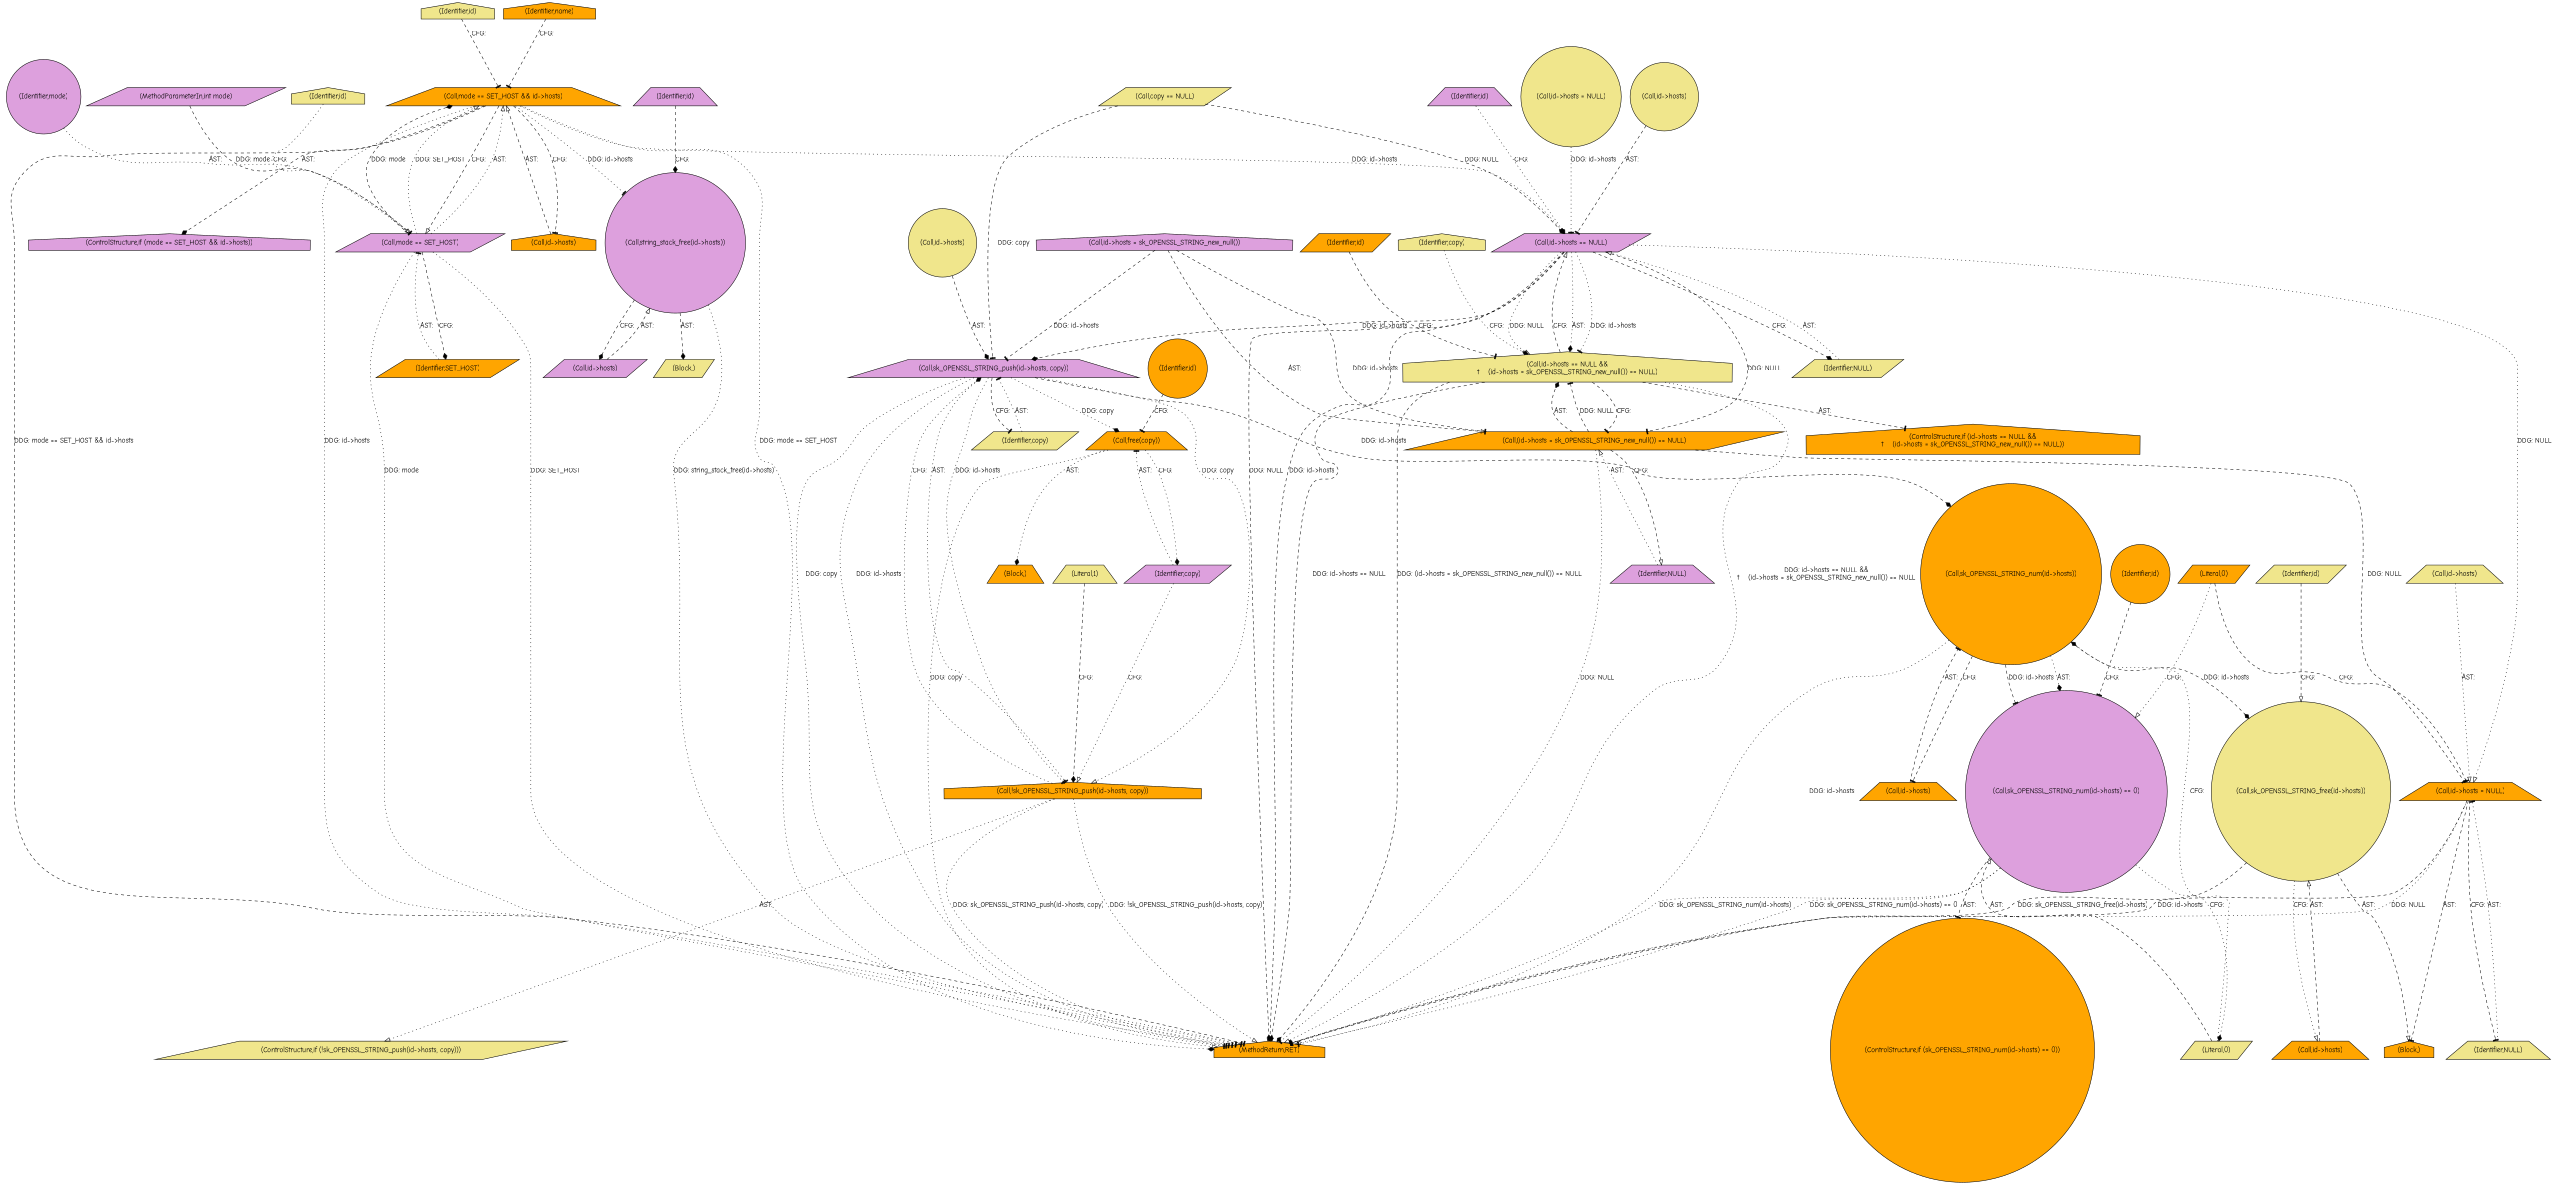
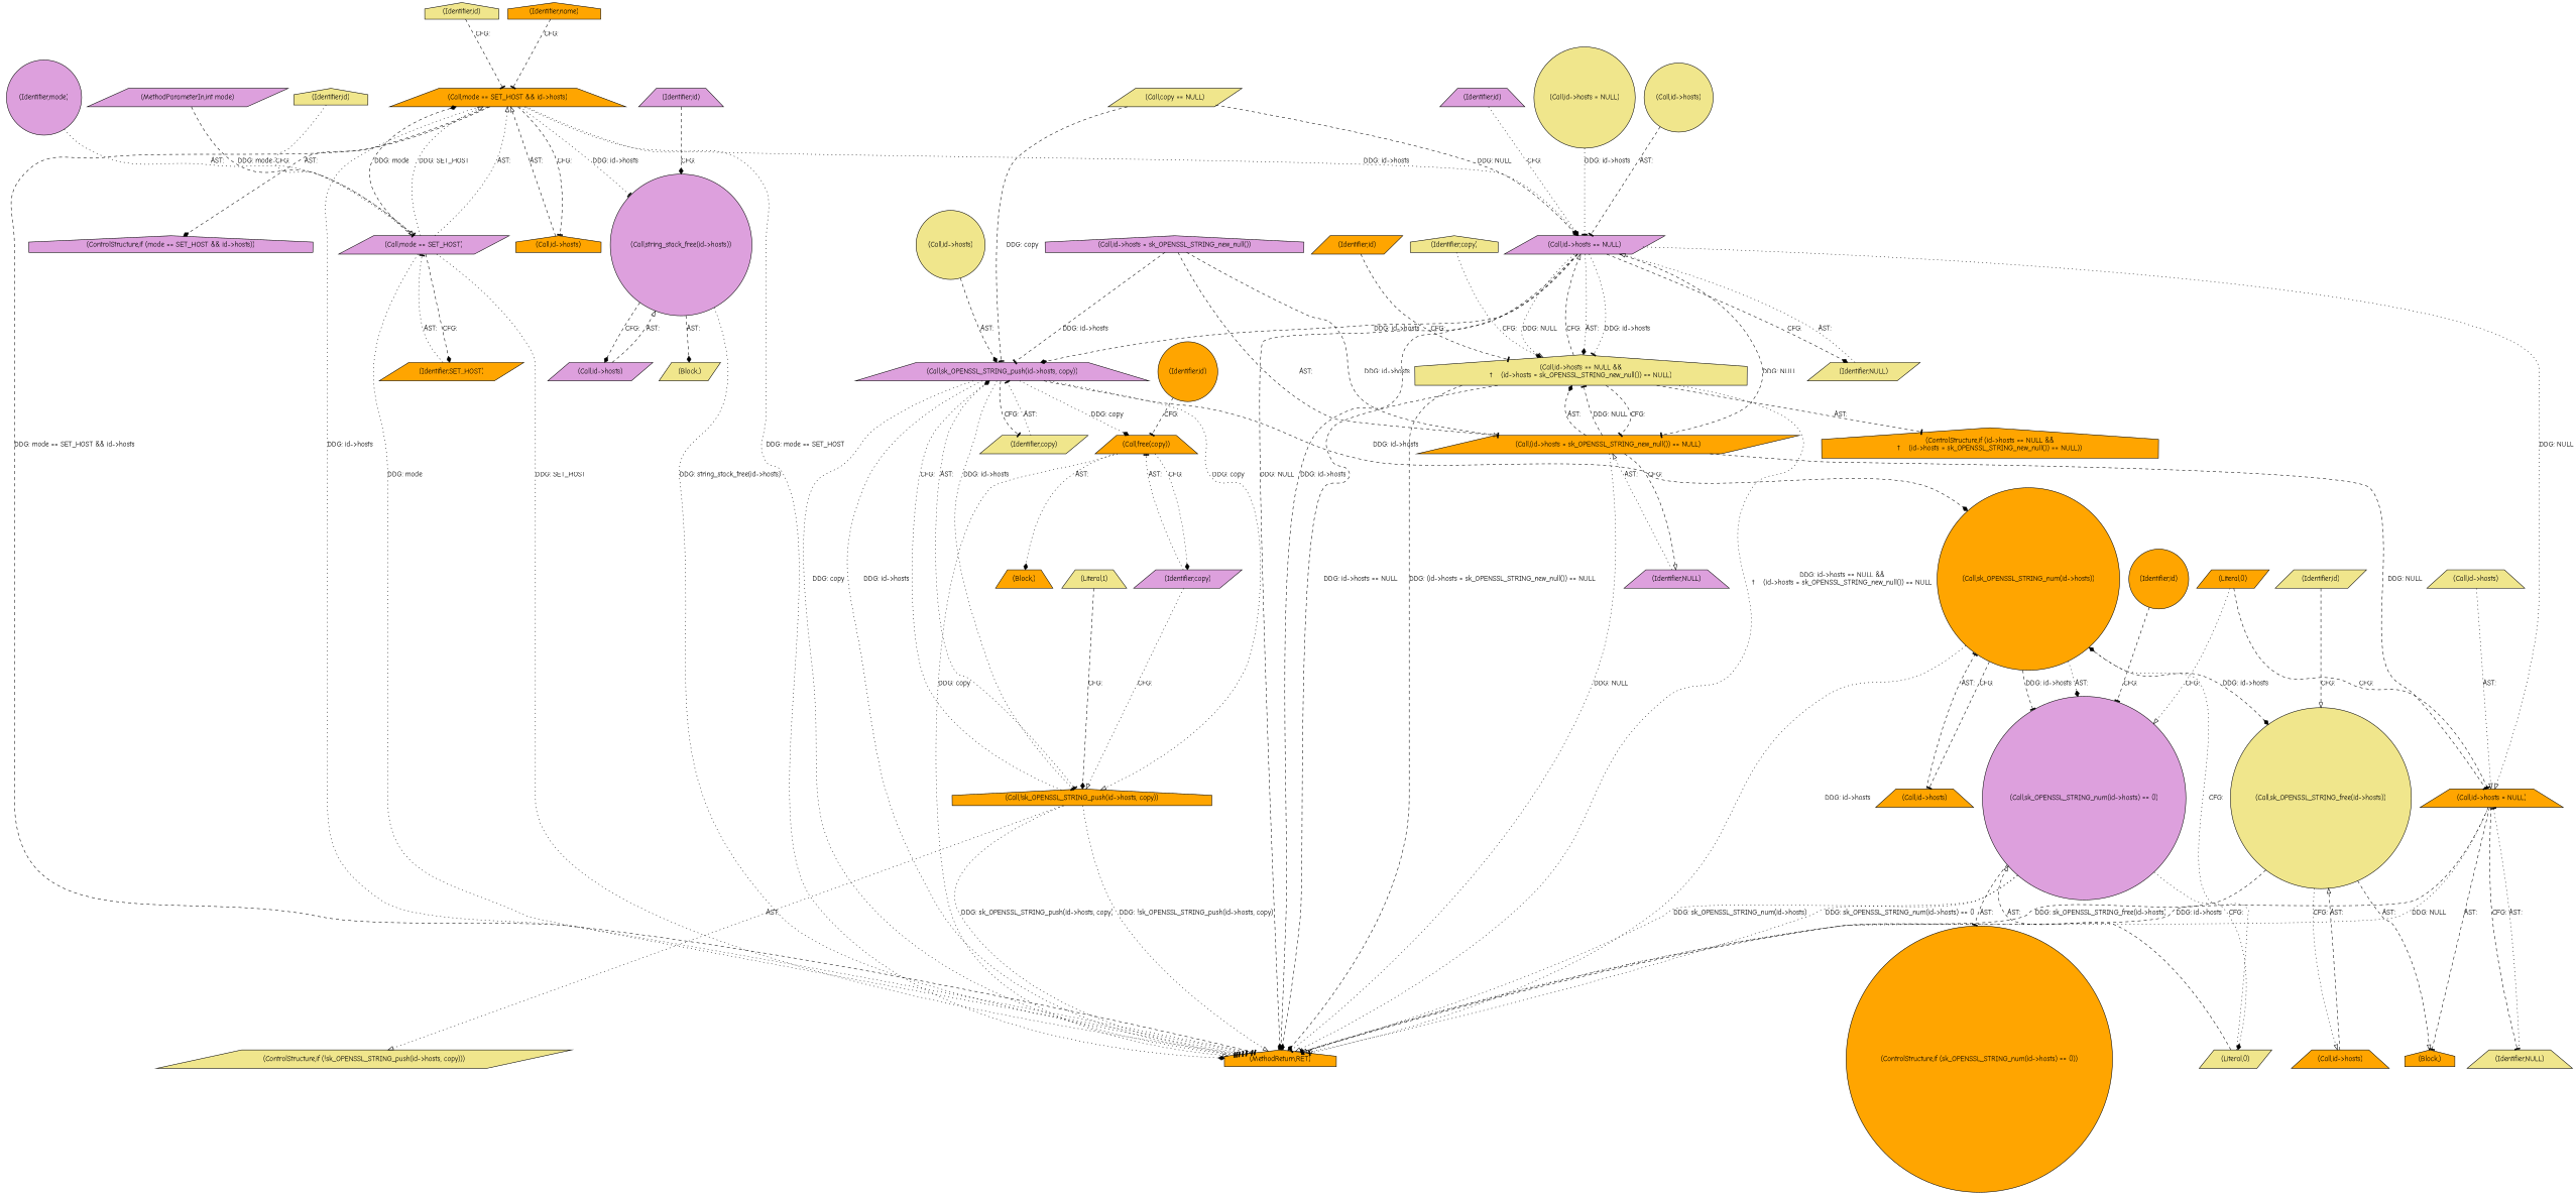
  digraph {
    fontname="Comic Neue"
    node [fillcolor=orange fontname="Comic Neue" shape=parallelogram style=filled]
    edge [arrowhead=tee fontname="Comic Neue" style=dashed]
    n1 [label="(Call,mode == SET_HOST && id->hosts)" shape=trapezium]
    n2 [fillcolor=plum label="(Call,mode == SET_HOST)"]
    n3 [fillcolor=plum label="(Call,string_stack_free(id->hosts))" shape=circle]
    n4 [fillcolor=plum label="(Call,id->hosts == NULL)"]
    n5 [label="(MethodReturn,RET)" shape=house]
    n6 [fillcolor=plum label="(ControlStructure,if (mode == SET_HOST && id->hosts))" shape=house]
    n7 [label="(Call,id->hosts)" shape=house]
    n8 [label="(Identifier,SET_HOST)"]
    n9 [fillcolor=plum label="(Call,id->hosts)"]
    n10 [fillcolor=khaki label="(Block,)"]
    n11 [fillcolor=khaki label="(Call,id->hosts == NULL &&\n\t    (id->hosts = sk_OPENSSL_STRING_new_null()) == NULL)" shape=house]
    n12 [label="(Call,(id->hosts = sk_OPENSSL_STRING_new_null()) == NULL)"]
    n13 [label="(Call,id->hosts = NULL)" shape=trapezium]
    n14 [fillcolor=plum label="(Call,sk_OPENSSL_STRING_push(id->hosts, copy))" shape=trapezium]
    n15 [fillcolor=khaki label="(Identifier,NULL)"]
    n16 [fillcolor=plum label="(MethodParameterIn,int mode)"]
    n17 [label="(ControlStructure,if (id->hosts == NULL &&\n\t    (id->hosts = sk_OPENSSL_STRING_new_null()) == NULL))" shape=house]
    n18 [fillcolor=plum label="(Identifier,NULL)" shape=trapezium]
    n19 [fillcolor=khaki label="(Identifier,NULL)" shape=trapezium]
    n20 [label="(Block,)" shape=house]
    n21 [label="(Call,!sk_OPENSSL_STRING_push(id->hosts, copy))" shape=house]
    n22 [label="(Call,free(copy))" shape=trapezium]
    n23 [label="(Call,sk_OPENSSL_STRING_num(id->hosts))" shape=circle]
    n24 [fillcolor=khaki label="(Identifier,copy)"]
    n25 [fillcolor=khaki label="(ControlStructure,if (!sk_OPENSSL_STRING_push(id->hosts, copy)))"]
    n26 [fillcolor=plum label="(Identifier,copy)"]
    n27 [label="(Block,)" shape=trapezium]
    n28 [fillcolor=plum label="(Call,sk_OPENSSL_STRING_num(id->hosts) == 0)" shape=circle]
    n29 [fillcolor=khaki label="(Call,sk_OPENSSL_STRING_free(id->hosts))" shape=circle]
    n30 [label="(Call,id->hosts)" shape=trapezium]
    n31 [fillcolor=khaki label="(Literal,0)"]
    n32 [label="(ControlStructure,if (sk_OPENSSL_STRING_num(id->hosts) == 0))" shape=circle]
    n33 [label="(Call,id->hosts)" shape=trapezium]
    n34 [fillcolor=khaki label="(Identifier,id)" shape=house]
    n35 [fillcolor=khaki label="(Call,id->hosts = NULL)" shape=circle]
    n36 [label="(Identifier,id)" shape=circle]
    n37 [fillcolor=khaki label="(Call,id->hosts)" shape=circle]
    n38 [fillcolor=khaki label="(Literal,1)" shape=trapezium]
    n39 [fillcolor=plum label="(Call,id->hosts = sk_OPENSSL_STRING_new_null())" shape=house]
    n40 [fillcolor=khaki label="(Call,copy == NULL)"]
    n41 [fillcolor=khaki label="(Identifier,id)"]
    n42 [fillcolor=khaki label="(Call,id->hosts)" shape=circle]
    n43 [fillcolor=khaki label="(Identifier,id)" shape=house]
    n44 [fillcolor=plum label="(Identifier,id)" shape=trapezium]
    n45 [fillcolor=plum label="(Identifier,id)" shape=trapezium]
    n46 [label="(Identifier,name)" shape=house]
    n47 [fillcolor=plum label="(Identifier,mode)" shape=circle]
    n48 [label="(Identifier,id)" shape=circle]
    n49 [label="(Literal,0)"]
    n50 [fillcolor=khaki label="(Identifier,copy)" shape=house]
    n51 [label="(Identifier,id)"]
    n52 [fillcolor=khaki label="(Call,id->hosts)" shape=trapezium]
-   n1 -> n2 [arrowhead=onormal label="CFG: "]
    n1 -> n3 [label="DDG: id->hosts" style=dotted]
    n1 -> n4 [arrowhead=onormal label="DDG: id->hosts" style=dotted]
    n1 -> n5 [label="DDG: mode == SET_HOST && id->hosts"]
    n1 -> n5 [label="DDG: id->hosts" style=dotted]
    n1 -> n5 [arrowhead=diamond label="DDG: mode == SET_HOST" style=dotted]
    n1 -> n6 [arrowhead=diamond label="AST: "]
    n1 -> n7 [label="CFG: "]
    n2 -> n1 [arrowhead=onormal label="AST: " style=dotted]
    n2 -> n1 [arrowhead=diamond label="DDG: mode"]
    n2 -> n1 [arrowhead=onormal label="DDG: SET_HOST" style=dotted]
    n2 -> n5 [arrowhead=onormal label="DDG: mode" style=dotted]
    n2 -> n5 [label="DDG: SET_HOST" style=dotted]
    n2 -> n8 [arrowhead=diamond label="CFG: "]
    n3 -> n5 [label="DDG: string_stack_free(id->hosts)" style=dotted]
    n3 -> n9 [arrowhead=diamond label="CFG: "]
    n3 -> n10 [arrowhead=diamond label="AST: "]
    n4 -> n5 [label="DDG: id->hosts"]
    n4 -> n5 [arrowhead=diamond label="DDG: NULL"]
    n4 -> n11 [arrowhead=diamond label="AST: " style=dotted]
    n4 -> n11 [label="DDG: id->hosts" style=dotted]
    n4 -> n11 [arrowhead=onormal label="DDG: NULL" style=dotted]
    n4 -> n12 [label="DDG: NULL"]
    n4 -> n13 [arrowhead=onormal label="DDG: NULL" style=dotted]
    n4 -> n14 [arrowhead=diamond label="DDG: id->hosts"]
    n4 -> n15 [arrowhead=diamond label="CFG: "]
    n7 -> n1 [arrowhead=onormal label="AST: "]
    n8 -> n2 [label="AST: " style=dotted]
    n9 -> n3 [arrowhead=onormal label="AST: "]
    n11 -> n4 [arrowhead=onormal label="CFG: "]
    n11 -> n5 [arrowhead=onormal label="DDG: id->hosts == NULL &&\n\t    (id->hosts = sk_OPENSSL_STRING_new_null()) == NULL" style=dotted]
    n11 -> n5 [arrowhead=diamond label="DDG: id->hosts == NULL"]
    n11 -> n5 [arrowhead=diamond label="DDG: (id->hosts = sk_OPENSSL_STRING_new_null()) == NULL"]
    n11 -> n12 [label="CFG: "]
    n11 -> n17 [label="AST: "]
    n12 -> n5 [label="DDG: NULL" style=dotted]
    n12 -> n11 [arrowhead=diamond label="AST: "]
    n12 -> n11 [label="DDG: NULL"]
    n12 -> n13 [label="DDG: NULL"]
    n12 -> n18 [arrowhead=onormal label="CFG: "]
    n13 -> n5 [label="DDG: id->hosts"]
    n13 -> n5 [label="DDG: NULL" style=dotted]
    n13 -> n19 [label="CFG: "]
    n13 -> n20 [label="AST: "]
    n14 -> n5 [label="DDG: id->hosts" style=dotted]
    n14 -> n5 [label="DDG: copy" style=dotted]
    n14 -> n21 [label="AST: " style=dotted]
    n14 -> n21 [label="DDG: id->hosts" style=dotted]
    n14 -> n21 [arrowhead=onormal label="DDG: copy" style=dotted]
    n14 -> n22 [arrowhead=diamond label="DDG: copy" style=dotted]
    n14 -> n23 [arrowhead=diamond label="DDG: id->hosts"]
    n14 -> n24 [label="CFG: "]
    n15 -> n4 [arrowhead=onormal label="AST: " style=dotted]
    n16 -> n2 [label="DDG: mode"]
    n18 -> n12 [arrowhead=onormal label="AST: " style=dotted]
    n19 -> n13 [label="AST: " style=dotted]
    n21 -> n5 [arrowhead=onormal label="DDG: !sk_OPENSSL_STRING_push(id->hosts, copy)" style=dotted]
    n21 -> n5 [label="DDG: sk_OPENSSL_STRING_push(id->hosts, copy)" style=dotted]
    n21 -> n14 [arrowhead=diamond label="CFG: " style=dotted]
    n21 -> n25 [arrowhead=onormal label="AST: " style=dotted]
    n22 -> n5 [arrowhead=onormal label="DDG: copy" style=dotted]
    n22 -> n26 [arrowhead=diamond label="CFG: " style=dotted]
    n22 -> n27 [arrowhead=diamond label="AST: " style=dotted]
    n23 -> n5 [label="DDG: id->hosts" style=dotted]
    n23 -> n28 [arrowhead=diamond label="AST: " style=dotted]
    n23 -> n28 [label="DDG: id->hosts"]
    n23 -> n29 [arrowhead=diamond label="DDG: id->hosts"]
    n23 -> n30 [label="CFG: "]
    n24 -> n14 [label="AST: " style=dotted]
    n26 -> n21 [arrowhead=onormal label="CFG: " style=dotted]
    n26 -> n22 [label="AST: " style=dotted]
    n28 -> n5 [label="DDG: sk_OPENSSL_STRING_num(id->hosts)" style=dotted]
    n28 -> n5 [arrowhead=onormal label="DDG: sk_OPENSSL_STRING_num(id->hosts) == 0" style=dotted]
    n28 -> n31 [arrowhead=diamond label="CFG: " style=dotted]
    n28 -> n32 [label="AST: "]
-   n29 -> n5 [label="DDG: sk_OPENSSL_STRING_free(id->hosts)"]
+   n29 -> n5 [arrowhead=onormal label="DDG: sk_OPENSSL_STRING_free(id->hosts)"]
    n29 -> n20 [arrowhead=onormal label="AST: "]
    n29 -> n33 [arrowhead=onormal label="CFG: " style=dotted]
    n30 -> n23 [label="AST: "]
    n31 -> n23 [arrowhead=diamond label="CFG: " style=dotted]
    n31 -> n28 [arrowhead=onormal label="AST: "]
    n33 -> n29 [arrowhead=onormal label="AST: "]
    n34 -> n2 [arrowhead=onormal label="CFG: " style=dotted]
    n35 -> n4 [label="DDG: id->hosts" style=dotted]
    n36 -> n22 [label="CFG: "]
    n37 -> n14 [arrowhead=diamond label="AST: "]
    n38 -> n21 [arrowhead=diamond label="CFG: "]
    n39 -> n12 [arrowhead=onormal label="AST: "]
    n39 -> n12 [label="DDG: id->hosts"]
    n39 -> n14 [label="DDG: id->hosts"]
    n40 -> n4 [arrowhead=diamond label="DDG: NULL"]
    n40 -> n14 [label="DDG: copy"]
    n41 -> n29 [arrowhead=onormal label="CFG: "]
    n42 -> n4 [label="AST: "]
    n43 -> n1 [label="CFG: "]
    n44 -> n4 [arrowhead=diamond label="CFG: " style=dotted]
    n45 -> n3 [arrowhead=diamond label="CFG: "]
    n46 -> n1 [label="CFG: "]
    n47 -> n2 [arrowhead=onormal label="AST: " style=dotted]
    n48 -> n28 [label="CFG: "]
    n49 -> n13 [label="CFG: "]
    n49 -> n28 [arrowhead=onormal label="CFG: " style=dotted]
    n50 -> n11 [arrowhead=diamond label="CFG: " style=dotted]
    n51 -> n11 [label="CFG: "]
    n52 -> n13 [arrowhead=onormal label="AST: " style=dotted]
  }
